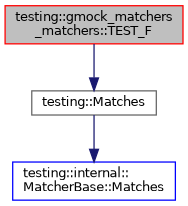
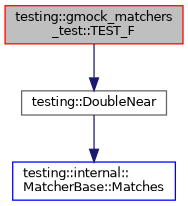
  digraph {
    rankdir=TB
    node [fillcolor=white fontname=Helvetica fontsize=10 shape=record style=filled]
    edge [color=midnightblue fontname=Helvetica fontsize=10 labelfontname=Helvetica labelfontsize=10 style=solid]
-   n1 [color=red fillcolor=grey75 fontcolor=black height=0.2 label="testing::gmock_matchers\l_matchers::TEST_F" width=0.4]
-   n2 [color=gray40 height=0.2 label="testing::Matches" width=0.4]
+   n1 [color=red fillcolor=grey75 fontcolor=black height=0.2 label="testing::gmock_matchers\l_test::TEST_F" width=0.4]
+   n2 [color=gray40 height=0.2 label="testing::DoubleNear" width=0.4]
    n3 [color=blue height=0.2 label="testing::internal::\lMatcherBase::Matches" width=0.4]
    n1 -> n2
    n2 -> n3
  }
